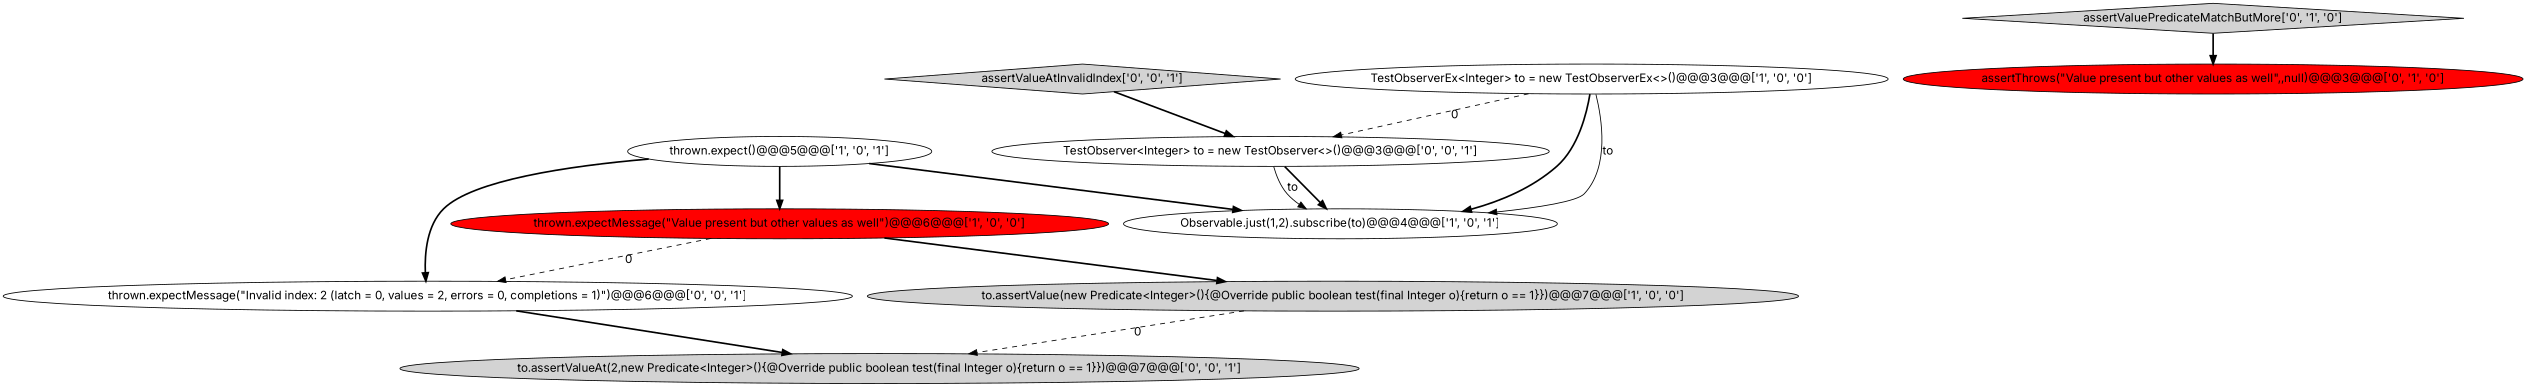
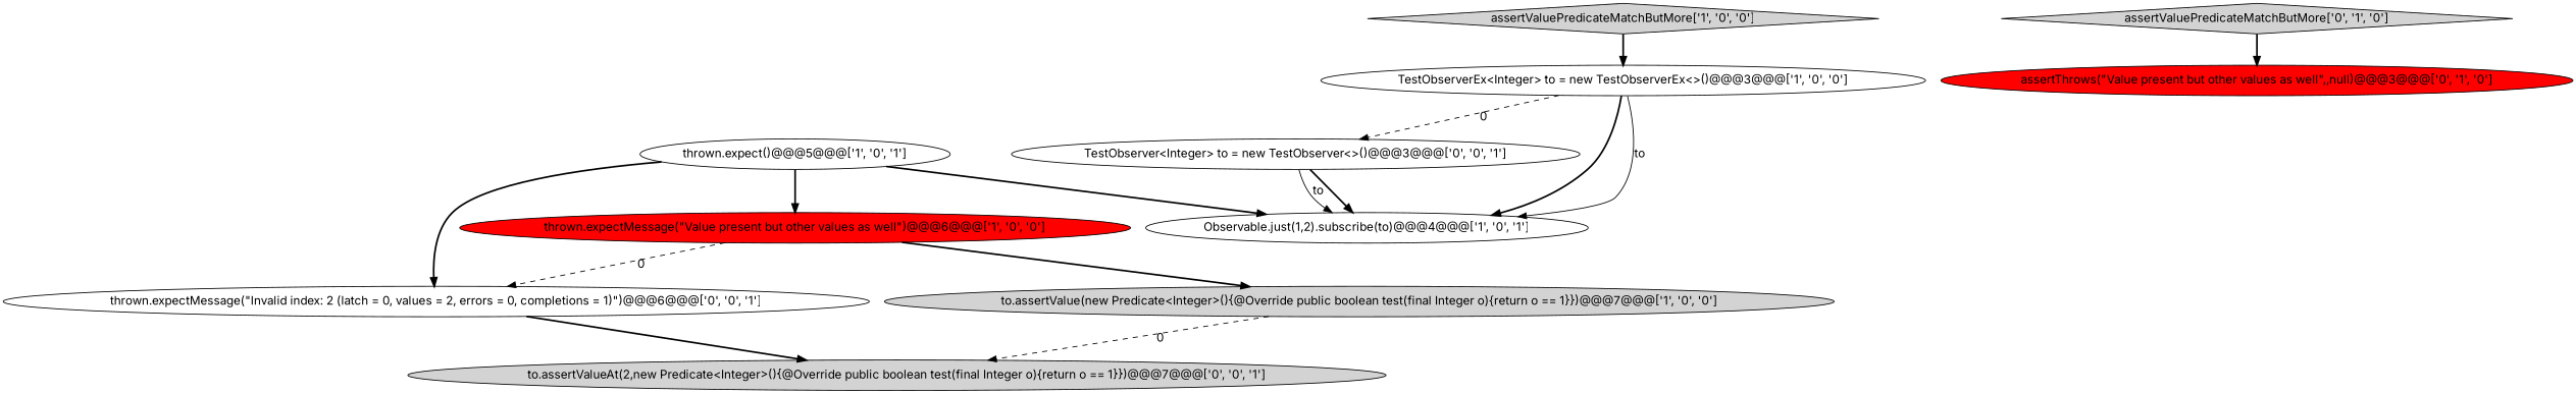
  digraph {
    fontname=Inter
    node [fillcolor=white fontname=Inter shape=ellipse style=filled]
    edge [fontname=Inter style=bold]
    n1 [label="TestObserverEx<Integer> to = new TestObserverEx<>()@@@3@@@['1', '0', '0']"]
    n2 [label="Observable.just(1,2).subscribe(to)@@@4@@@['1', '0', '1']"]
    n3 [label="TestObserver<Integer> to = new TestObserver<>()@@@3@@@['0', '0', '1']"]
    n4 [fillcolor=lightgray label="to.assertValue(new Predicate<Integer>(){@Override public boolean test(final Integer o){return o == 1}})@@@7@@@['1', '0', '0']"]
    n5 [fillcolor=lightgray label="to.assertValueAt(2,new Predicate<Integer>(){@Override public boolean test(final Integer o){return o == 1}})@@@7@@@['0', '0', '1']"]
    n6 [fillcolor=red label="assertThrows(\"Value present but other values as well\",,null)@@@3@@@['0', '1', '0']"]
    n7 [label="thrown.expect()@@@5@@@['1', '0', '1']"]
    n8 [label="thrown.expectMessage(\"Invalid index: 2 (latch = 0, values = 2, errors = 0, completions = 1)\")@@@6@@@['0', '0', '1']"]
    n9 [fillcolor=red label="thrown.expectMessage(\"Value present but other values as well\")@@@6@@@['1', '0', '0']"]
    n10 [fillcolor=lightgray label="assertValuePredicateMatchButMore['0', '1', '0']" shape=diamond]
-   n11 [fillcolor=lightgray label="assertValueAtInvalidIndex['0', '0', '1']" shape=diamond]
+   n12 [fillcolor=lightgray label="assertValuePredicateMatchButMore['1', '0', '0']" shape=diamond]
    n1 -> n2 [label=to style=solid]
    n1 -> n2
    n1 -> n3 [label=0 style=dashed]
    n3 -> n2
    n3 -> n2 [label=to style=solid]
    n4 -> n5 [label=0 style=dashed]
    n7 -> n2
    n7 -> n8
    n7 -> n9
    n8 -> n5
    n9 -> n4
    n9 -> n8 [label=0 style=dashed]
    n10 -> n6
-   n11 -> n3
+   n12 -> n1
  }
